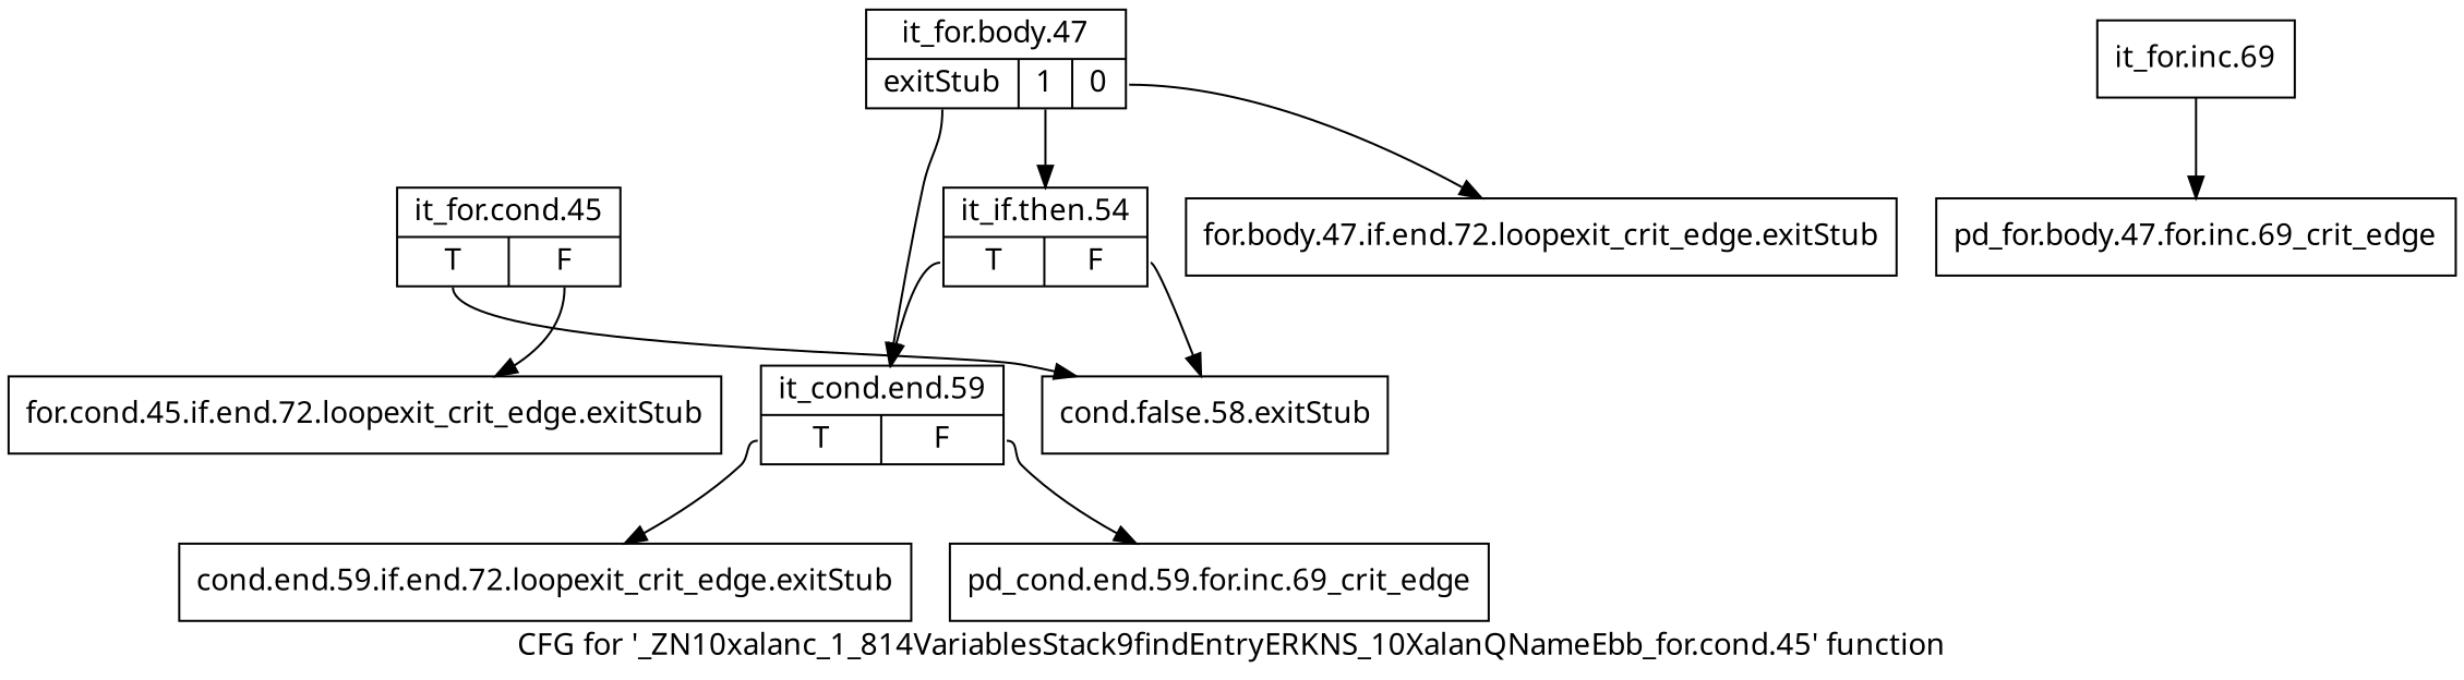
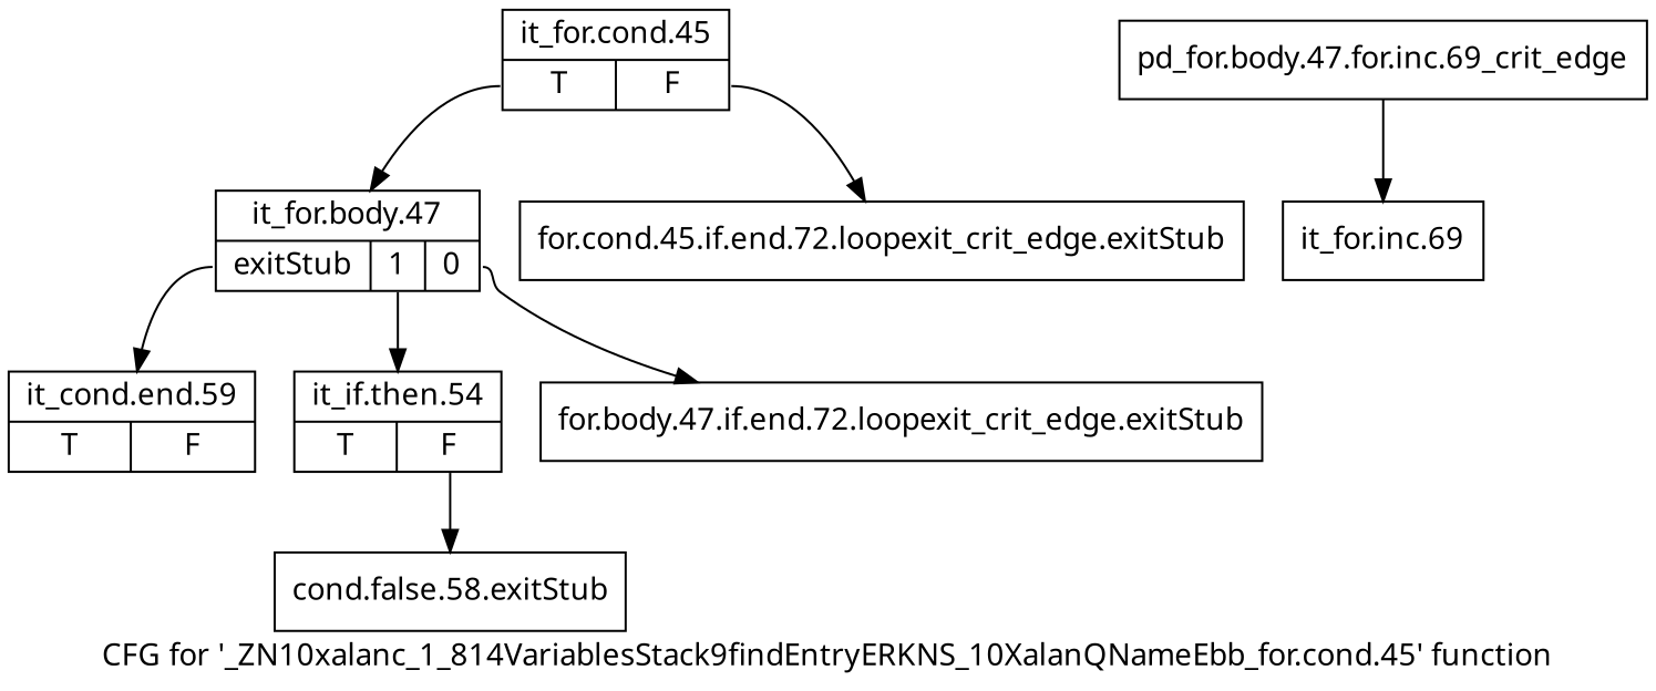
  digraph {
    fontname="Noto Sans"
    label="CFG for '_ZN10xalanc_1_814VariablesStack9findEntryERKNS_10XalanQNameEbb_for.cond.45' function"
    node [fontname="Noto Sans" shape=record]
    edge [fontname="Noto Sans" tailport=s1]
    n1 [label="{it_for.cond.45|{<s0>T|<s1>F}}"]
    n2 [label="{for.cond.45.if.end.72.loopexit_crit_edge.exitStub}"]
    n3 [label="{it_for.body.47|{<s0>exitStub|<s1>1|<s2>0}}"]
    n4 [label="{for.body.47.if.end.72.loopexit_crit_edge.exitStub}"]
    n5 [label="{it_if.then.54|{<s0>T|<s1>F}}"]
    n6 [label="{it_cond.end.59|{<s0>T|<s1>F}}"]
    n7 [label="{cond.false.58.exitStub}"]
-   n8 [label="{cond.end.59.if.end.72.loopexit_crit_edge.exitStub}"]
    n9 [label="{pd_for.body.47.for.inc.69_crit_edge}"]
    n10 [label="{it_for.inc.69}"]
-   n11 [label="{pd_cond.end.59.for.inc.69_crit_edge}"]
    n1 -> n2
-   n1 -> n7 [tailport=s0]
+   n1 -> n3 [tailport=s0]
    n3 -> n4 [tailport=s2]
    n3 -> n5
    n3 -> n6 [tailport=s0]
-   n5 -> n6 [tailport=s0]
    n5 -> n7
-   n6 -> n8 [tailport=s0]
-   n6 -> n11
-   n10 -> n9 [tailport=""]
+   n9 -> n10 [tailport=""]
  }
